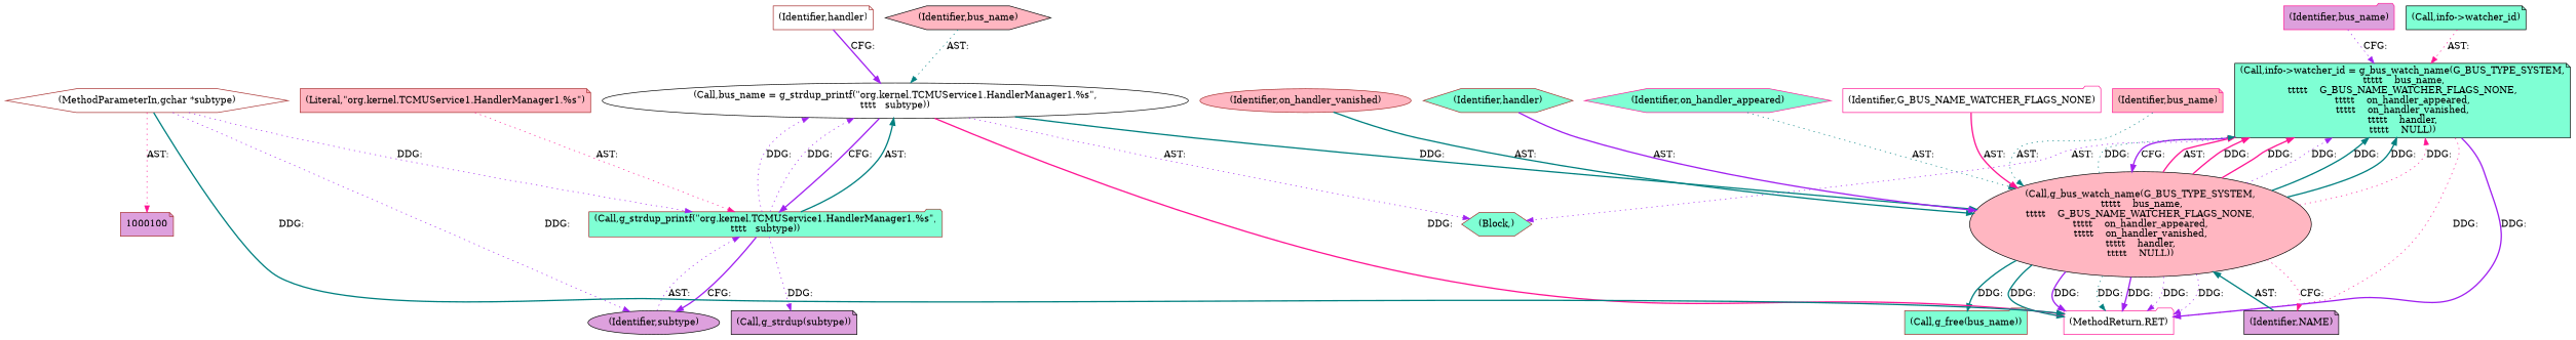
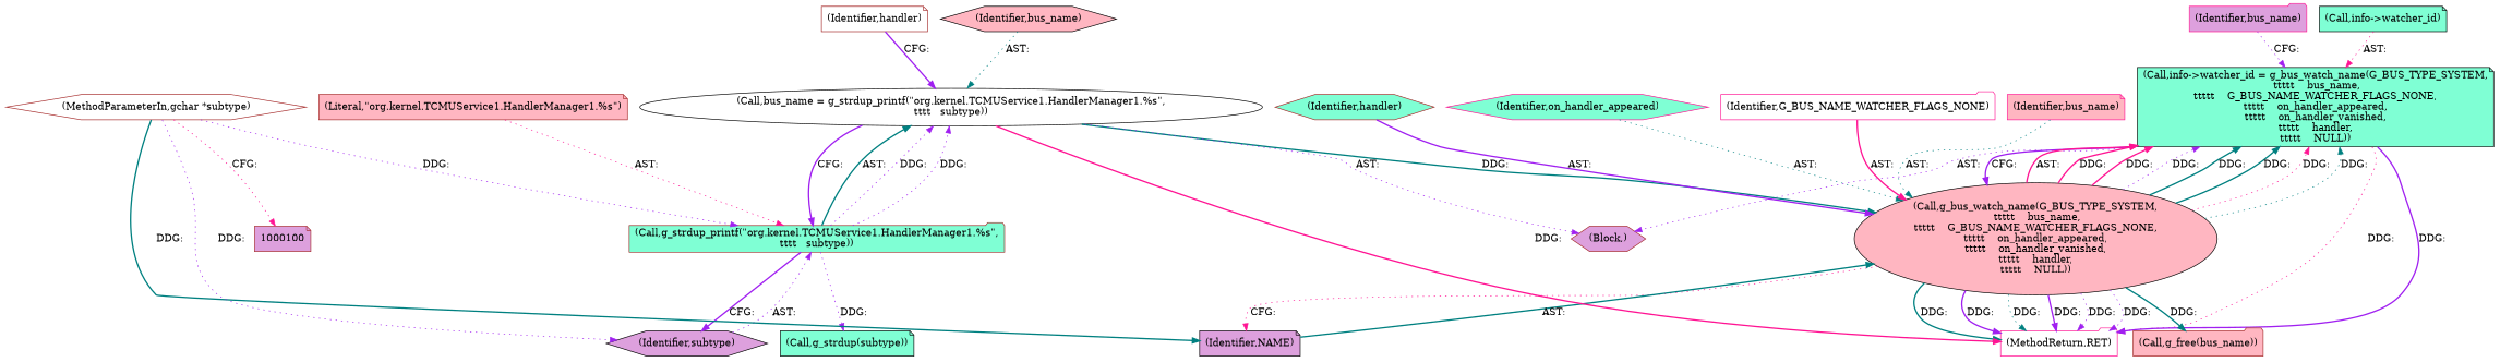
  digraph {
    node [color=brown fillcolor=aquamarine shape=note style=filled]
    edge [color=purple style=dotted]
    n1 [color=black label="(Call,info->watcher_id = g_bus_watch_name(G_BUS_TYPE_SYSTEM,\n \t\t\t\t\t    bus_name,\n\t\t\t\t\t    G_BUS_NAME_WATCHER_FLAGS_NONE,\n\t\t\t\t\t    on_handler_appeared,\n\t\t\t\t\t    on_handler_vanished,\n\t\t\t\t\t    handler,\n\t\t\t\t\t    NULL))"]
    n2 [color=black fillcolor=lightpink label="(Call,g_bus_watch_name(G_BUS_TYPE_SYSTEM,\n \t\t\t\t\t    bus_name,\n\t\t\t\t\t    G_BUS_NAME_WATCHER_FLAGS_NONE,\n\t\t\t\t\t    on_handler_appeared,\n\t\t\t\t\t    on_handler_vanished,\n\t\t\t\t\t    handler,\n\t\t\t\t\t    NULL))" shape=ellipse]
    n3 [color=deeppink fillcolor=white label="(MethodReturn,RET)" shape=folder]
-   n4 [label="(Block,)" shape=hexagon]
-   n5 [label="(Call,g_free(bus_name))" shape=folder]
+   n4 [fillcolor=plum label="(Block,)" shape=hexagon]
+   n5 [fillcolor=lightpink label="(Call,g_free(bus_name))" shape=folder]
    n6 [color=black fillcolor=plum label="(Identifier,NAME)"]
    n7 [color=black fillcolor=white label="(Call,bus_name = g_strdup_printf(\"org.kernel.TCMUService1.HandlerManager1.%s\",\n\t\t\t\t   subtype))" shape=ellipse]
    n8 [label="(Call,g_strdup_printf(\"org.kernel.TCMUService1.HandlerManager1.%s\",\n\t\t\t\t   subtype))" shape=folder]
-   n9 [color=black fillcolor=plum label="(Identifier,subtype)" shape=ellipse]
-   n10 [color=black fillcolor=plum label="(Call,g_strdup(subtype))"]
+   n9 [color=black fillcolor=plum label="(Identifier,subtype)" shape=hexagon]
+   n10 [color=black label="(Call,g_strdup(subtype))"]
    n11 [fillcolor=white label="(MethodParameterIn,gchar *subtype)" shape=hexagon]
    1000100 [fillcolor=plum]
-   n13 [fillcolor=lightpink label="(Identifier,on_handler_vanished)" shape=ellipse]
    n14 [label="(Identifier,handler)" shape=hexagon]
    n15 [fillcolor=lightpink label="(Literal,\"org.kernel.TCMUService1.HandlerManager1.%s\")"]
    n16 [fillcolor=white label="(Identifier,handler)"]
    n17 [color=deeppink label="(Identifier,on_handler_appeared)" shape=hexagon]
    n18 [color=black fillcolor=lightpink label="(Identifier,bus_name)" shape=hexagon]
    n19 [color=deeppink fillcolor=white label="(Identifier,G_BUS_NAME_WATCHER_FLAGS_NONE)" shape=folder]
    n20 [color=deeppink fillcolor=lightpink label="(Identifier,bus_name)"]
    n21 [color=deeppink fillcolor=plum label="(Identifier,bus_name)" shape=folder]
    n22 [color=black label="(Call,info->watcher_id)"]
    n1 -> n2 [label="CFG: " style=bold]
    n1 -> n3 [color=deeppink label="DDG: "]
    n1 -> n3 [label="DDG: " style=bold]
    n1 -> n4 [label="AST: "]
    n2 -> n1 [color=deeppink label="AST: " style=bold]
    n2 -> n1 [color=deeppink label="DDG: " style=bold]
    n2 -> n1 [color=deeppink label="DDG: " style=bold]
    n2 -> n1 [label="DDG: "]
    n2 -> n1 [color=teal label="DDG: " style=bold]
    n2 -> n1 [color=teal label="DDG: " style=bold]
    n2 -> n1 [color=deeppink label="DDG: "]
    n2 -> n1 [color=teal label="DDG: "]
    n2 -> n3 [color=teal label="DDG: " style=bold]
    n2 -> n3 [label="DDG: " style=bold]
    n2 -> n3 [color=teal label="DDG: "]
    n2 -> n3 [label="DDG: " style=bold]
    n2 -> n3 [label="DDG: "]
    n2 -> n3 [label="DDG: "]
    n2 -> n5 [color=teal label="DDG: " style=bold]
    n2 -> n6 [color=deeppink label="CFG: "]
    n6 -> n2 [color=teal label="AST: " style=bold]
    n7 -> n2 [color=teal label="DDG: " style=bold]
    n7 -> n3 [color=deeppink label="DDG: " style=bold]
    n7 -> n4 [label="AST: "]
    n7 -> n8 [label="CFG: " style=bold]
    n8 -> n7 [color=teal label="AST: " style=bold]
    n8 -> n7 [label="DDG: "]
    n8 -> n7 [label="DDG: "]
    n8 -> n9 [label="CFG: " style=bold]
    n8 -> n10 [label="DDG: "]
    n9 -> n8 [label="AST: "]
-   n11 -> n3 [color=teal label="DDG: " style=bold]
+   n11 -> n6 [color=teal label="DDG: " style=bold]
    n11 -> n8 [label="DDG: "]
    n11 -> n9 [label="DDG: "]
-   n11 -> 1000100 [color=deeppink label="AST: "]
-   n13 -> n2 [color=teal label="AST: " style=bold]
+   n11 -> 1000100 [color=deeppink label="CFG: "]
    n14 -> n2 [label="AST: " style=bold]
    n15 -> n8 [color=deeppink label="AST: "]
    n16 -> n7 [label="CFG: " style=bold]
    n17 -> n2 [color=teal label="AST: "]
    n18 -> n7 [color=teal label="AST: "]
    n19 -> n2 [color=deeppink label="AST: " style=bold]
    n20 -> n2 [color=teal label="AST: "]
    n21 -> n1 [label="CFG: "]
    n22 -> n1 [color=deeppink label="AST: "]
  }
